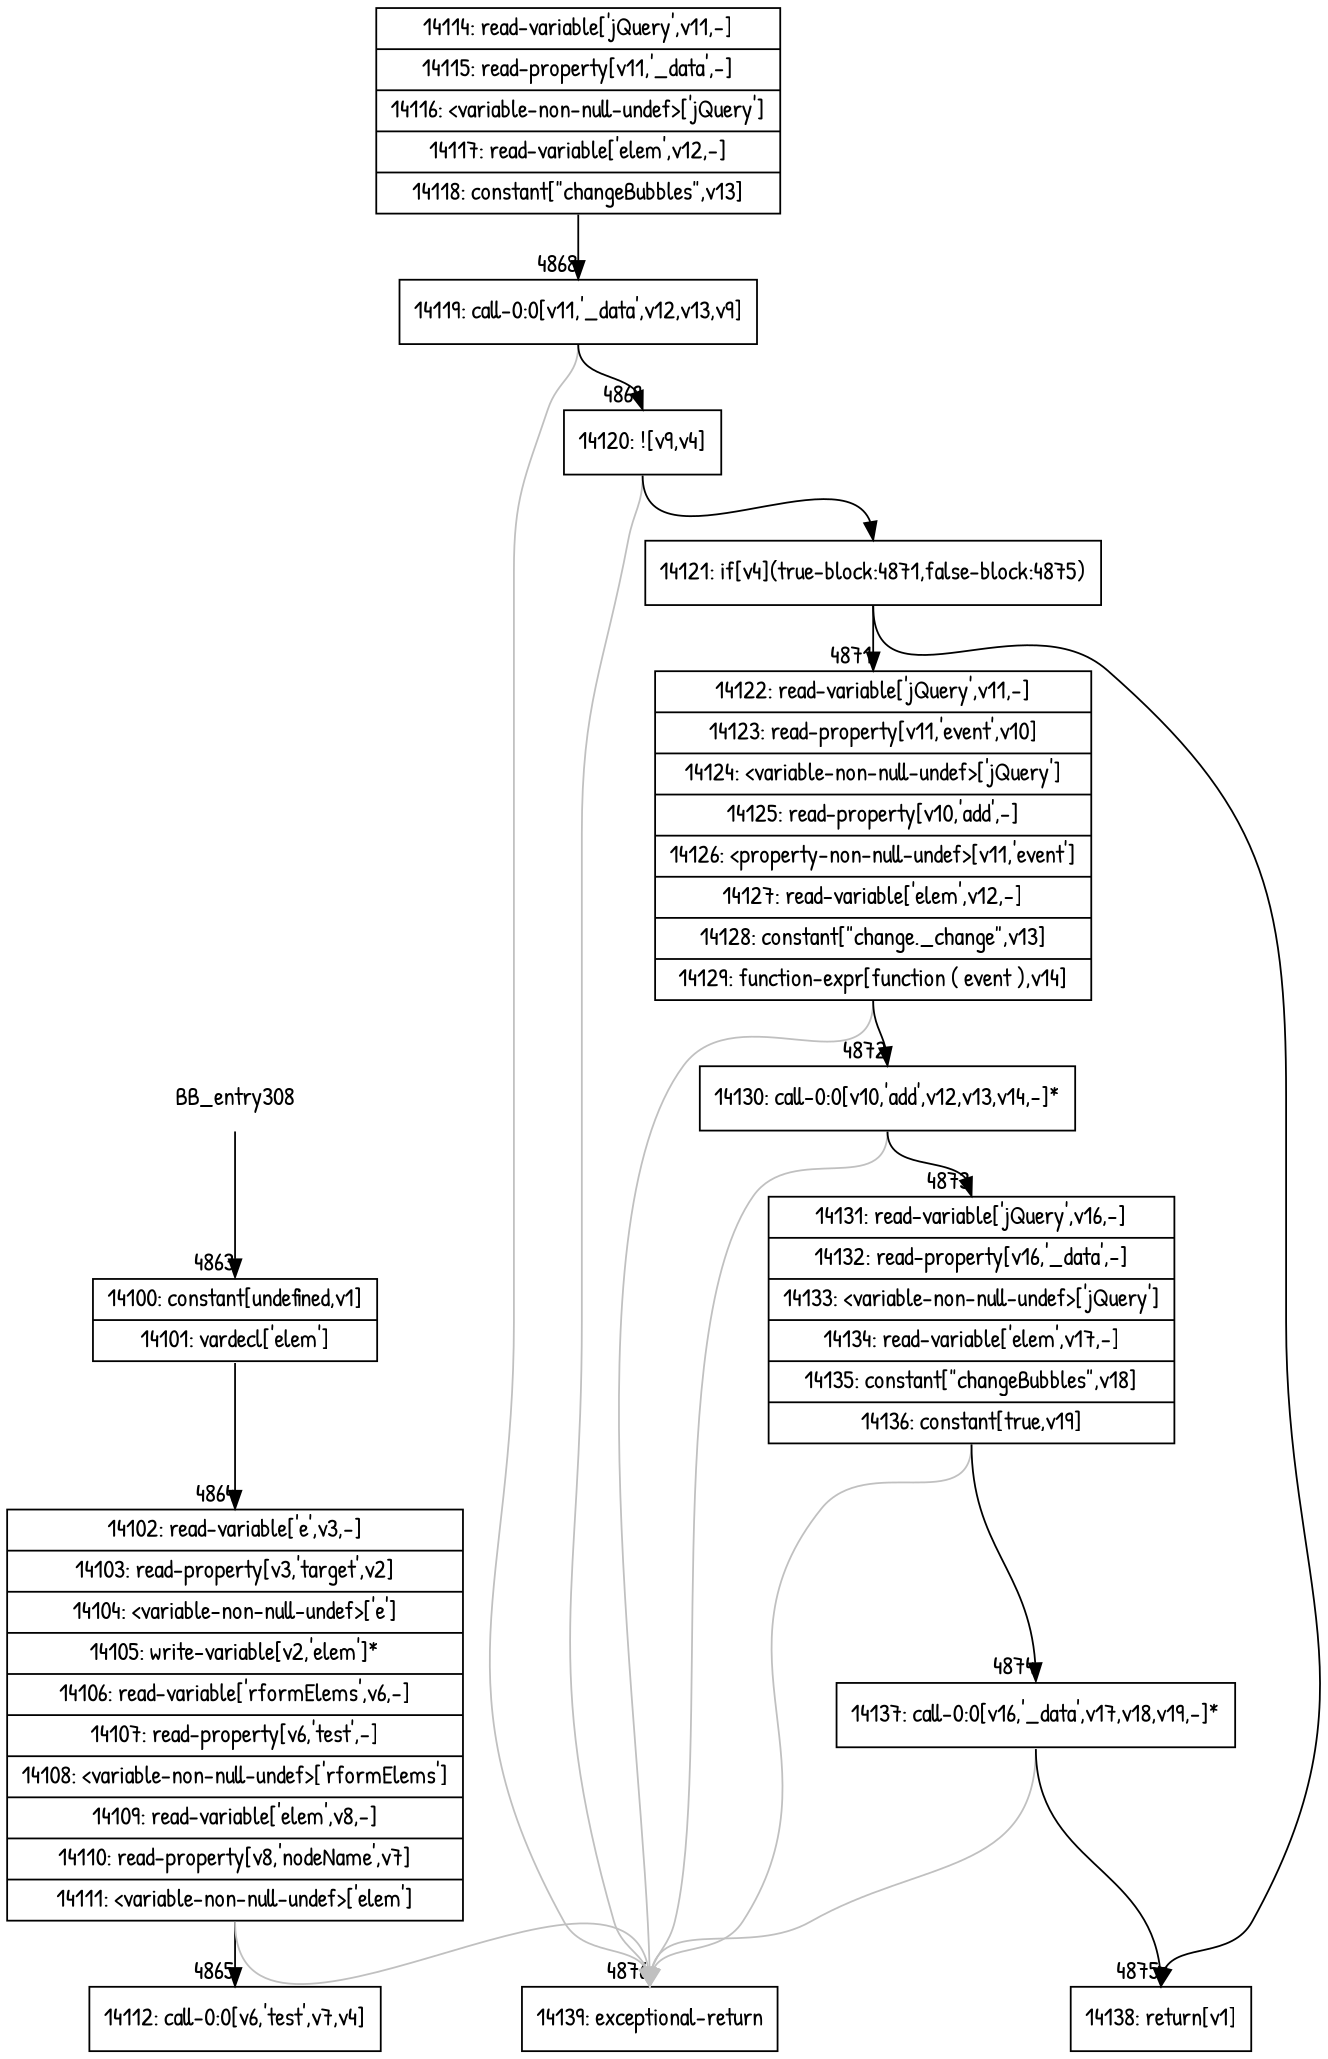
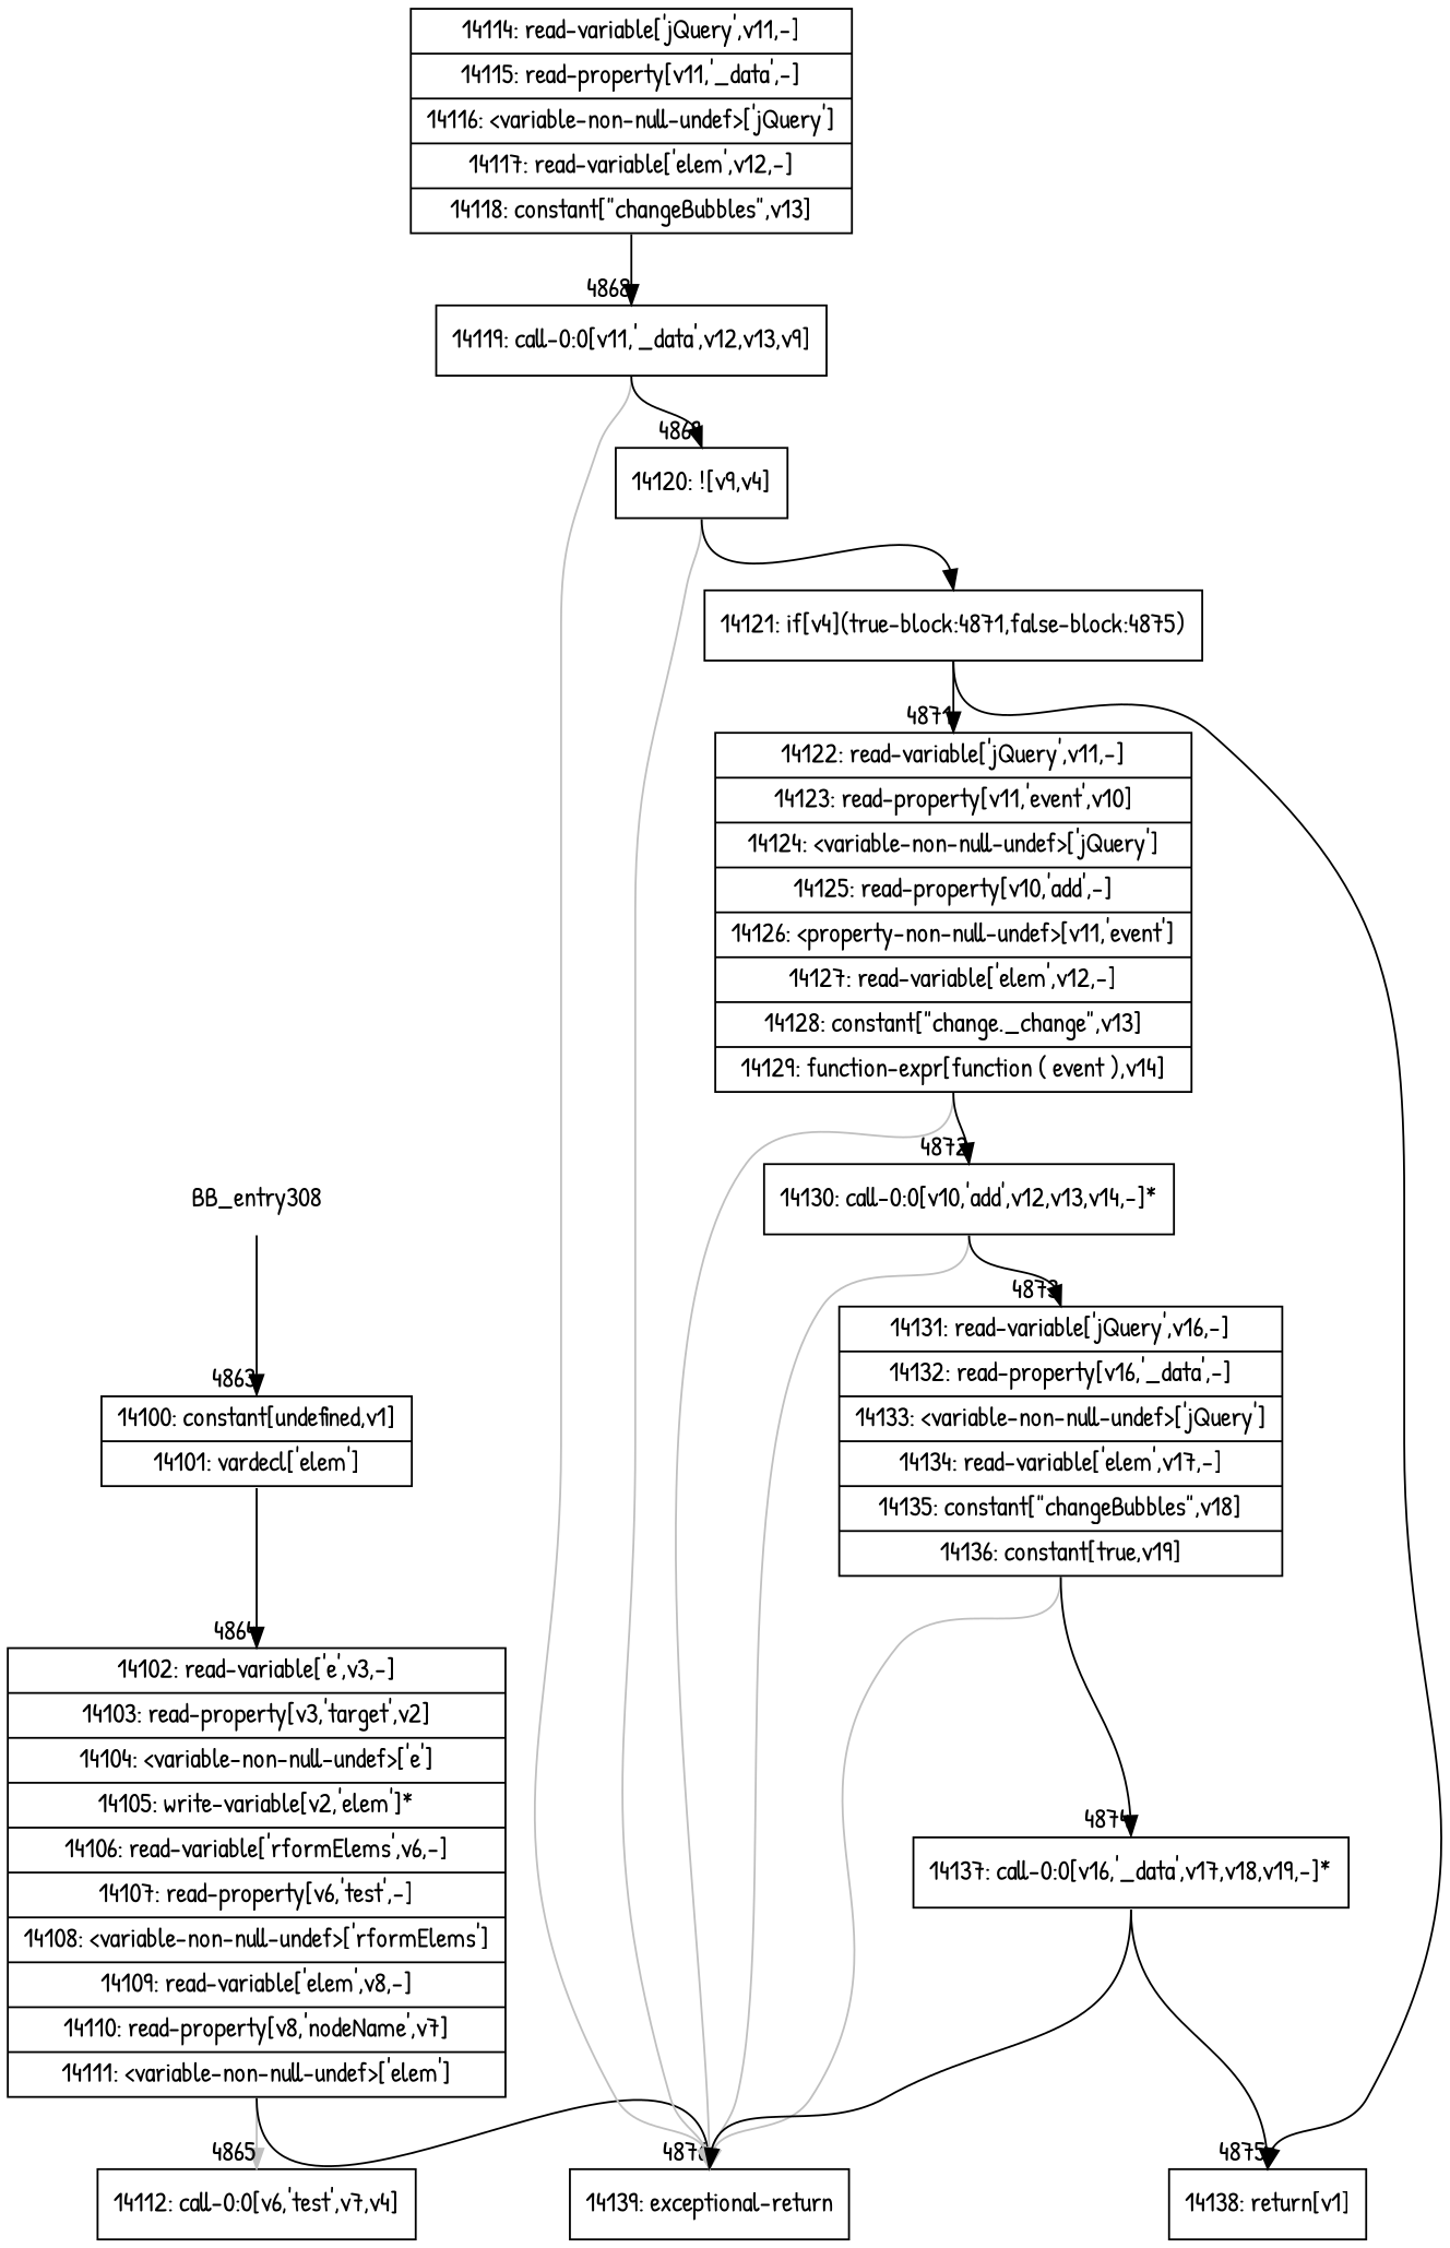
  digraph {
    fontname="Patrick Hand"
    rankdir=TD
    node [fontname="Patrick Hand" shape=record]
    edge [fontname="Patrick Hand" headport=n tailport=s]
    n1 [label=BB_entry308 shape=none]
    n2 [label="{14100: constant[undefined,v1]|14101: vardecl['elem']}"]
    n3 [label="{14102: read-variable['e',v3,-]|14103: read-property[v3,'target',v2]|14104: \<variable-non-null-undef\>['e']|14105: write-variable[v2,'elem']*|14106: read-variable['rformElems',v6,-]|14107: read-property[v6,'test',-]|14108: \<variable-non-null-undef\>['rformElems']|14109: read-variable['elem',v8,-]|14110: read-property[v8,'nodeName',v7]|14111: \<variable-non-null-undef\>['elem']}"]
    n4 [label="{14112: call-0:0[v6,'test',v7,v4]}"]
    n5 [label="{14139: exceptional-return}"]
    n6 [label="{14121: if[v4](true-block:4871,false-block:4875)}"]
    n7 [label="{14122: read-variable['jQuery',v11,-]|14123: read-property[v11,'event',v10]|14124: \<variable-non-null-undef\>['jQuery']|14125: read-property[v10,'add',-]|14126: \<property-non-null-undef\>[v11,'event']|14127: read-variable['elem',v12,-]|14128: constant[\"change._change\",v13]|14129: function-expr[function ( event ),v14]}"]
    n8 [label="{14138: return[v1]}"]
    n9 [label="{14114: read-variable['jQuery',v11,-]|14115: read-property[v11,'_data',-]|14116: \<variable-non-null-undef\>['jQuery']|14117: read-variable['elem',v12,-]|14118: constant[\"changeBubbles\",v13]}"]
    n10 [label="{14119: call-0:0[v11,'_data',v12,v13,v9]}"]
    n11 [label="{14130: call-0:0[v10,'add',v12,v13,v14,-]*}"]
    n12 [label="{14120: ![v9,v4]}"]
    n13 [label="{14131: read-variable['jQuery',v16,-]|14132: read-property[v16,'_data',-]|14133: \<variable-non-null-undef\>['jQuery']|14134: read-variable['elem',v17,-]|14135: constant[\"changeBubbles\",v18]|14136: constant[true,v19]}"]
    n14 [label="{14137: call-0:0[v16,'_data',v17,v18,v19,-]*}"]
    n1 -> n2 [headlabel="    4863"]
    n2 -> n3 [headlabel="      4864"]
-   n3 -> n4 [headlabel="      4865"]
-   n3 -> n5 [color=gray headlabel="      4876"]
+   n3 -> n4 [headlabel="      4865" color=gray]
+   n3 -> n5 [color=black headlabel="      4876"]
    n6 -> n7 [headlabel="      4871"]
    n6 -> n8 [headlabel="      4875"]
    n7 -> n5 [color=gray]
    n7 -> n11 [headlabel="      4872"]
    n9 -> n10 [headlabel="      4868"]
    n10 -> n5 [color=gray]
    n10 -> n12 [headlabel="      4869"]
    n11 -> n5 [color=gray]
    n11 -> n13 [headlabel="      4873"]
    n12 -> n5 [color=gray]
    n12 -> n6
    n13 -> n5 [color=gray]
    n13 -> n14 [headlabel="      4874"]
-   n14 -> n5 [color=gray]
+   n14 -> n5 [color=black]
    n14 -> n8
  }
